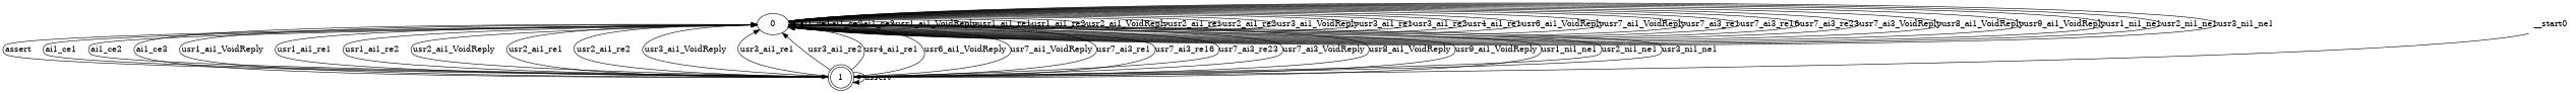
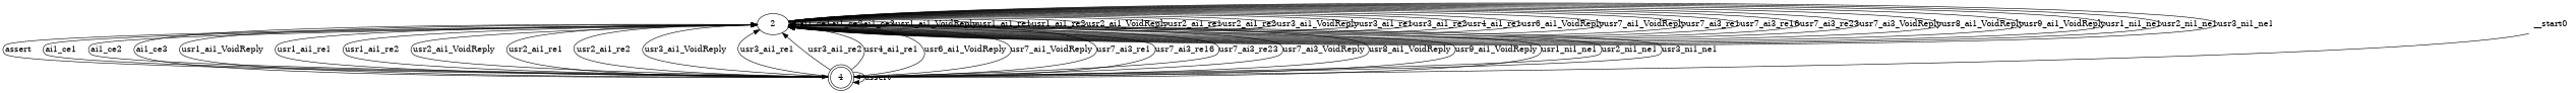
  digraph {
-   n1 [label=0]
-   n2 [label=1 shape=doublecircle]
+   n1 [label=2]
+   n2 [label=4 shape=doublecircle]
    __start0 [shape=none]
    n1 -> n1 [label=ai1_ce1]
    n1 -> n1 [label=ai1_ce2]
    n1 -> n1 [label=ai1_ce3]
    n1 -> n1 [label=usr1_ai1_VoidReply]
    n1 -> n1 [label=usr1_ai1_re1]
    n1 -> n1 [label=usr1_ai1_re2]
    n1 -> n1 [label=usr2_ai1_VoidReply]
    n1 -> n1 [label=usr2_ai1_re1]
    n1 -> n1 [label=usr2_ai1_re2]
    n1 -> n1 [label=usr3_ai1_VoidReply]
    n1 -> n1 [label=usr3_ai1_re1]
    n1 -> n1 [label=usr3_ai1_re2]
    n1 -> n1 [label=usr4_ai1_re1]
    n1 -> n1 [label=usr6_ai1_VoidReply]
    n1 -> n1 [label=usr7_ai1_VoidReply]
    n1 -> n1 [label=usr7_ai3_re1]
    n1 -> n1 [label=usr7_ai3_re16]
    n1 -> n1 [label=usr7_ai3_re23]
    n1 -> n1 [label=usr7_ai3_VoidReply]
    n1 -> n1 [label=usr8_ai1_VoidReply]
    n1 -> n1 [label=usr9_ai1_VoidReply]
    n1 -> n1 [label=usr1_ni1_ne1]
    n1 -> n1 [label=usr2_ni1_ne1]
    n1 -> n1 [label=usr3_ni1_ne1]
    n1 -> n2 [label=assert]
    n2 -> n1 [label=ai1_ce1]
    n2 -> n1 [label=ai1_ce2]
    n2 -> n1 [label=ai1_ce3]
    n2 -> n1 [label=usr1_ai1_VoidReply]
    n2 -> n1 [label=usr1_ai1_re1]
    n2 -> n1 [label=usr1_ai1_re2]
    n2 -> n1 [label=usr2_ai1_VoidReply]
    n2 -> n1 [label=usr2_ai1_re1]
    n2 -> n1 [label=usr2_ai1_re2]
    n2 -> n1 [label=usr3_ai1_VoidReply]
    n2 -> n1 [label=usr3_ai1_re1]
    n2 -> n1 [label=usr3_ai1_re2]
    n2 -> n1 [label=usr4_ai1_re1]
    n2 -> n1 [label=usr6_ai1_VoidReply]
    n2 -> n1 [label=usr7_ai1_VoidReply]
    n2 -> n1 [label=usr7_ai3_re1]
    n2 -> n1 [label=usr7_ai3_re16]
    n2 -> n1 [label=usr7_ai3_re23]
    n2 -> n1 [label=usr7_ai3_VoidReply]
    n2 -> n1 [label=usr8_ai1_VoidReply]
    n2 -> n1 [label=usr9_ai1_VoidReply]
    n2 -> n1 [label=usr1_ni1_ne1]
    n2 -> n1 [label=usr2_ni1_ne1]
    n2 -> n1 [label=usr3_ni1_ne1]
    n2 -> n2 [label=assert]
    __start0 -> n2
  }
